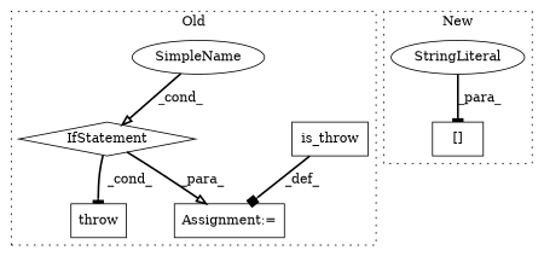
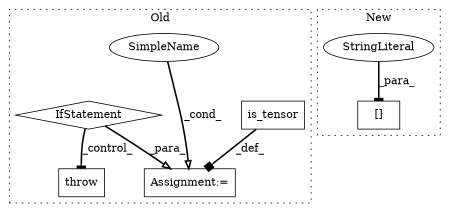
  digraph {
    node [shape=box]
    edge [arrowhead=onormal style=bold]
-   n1 [a=32 l="10,1" label=is_throw s="11002,11017"]
+   n1 [a=32 l="10,1" label=is_tensor s="11002,11017"]
    n2 [a=25 l="4,2" label=IfStatement s="10991,11018" shape=diamond]
    n3 [a=7 l=1 label="Assignment:=" s=11099]
    n4 [a=42 label=SimpleName shape=ellipse]
    n5 [a=53 l=6 label=throw s=11028]
    n6 [a=2 l="7,1" label="[]" s="11233,11255"]
    n7 [a=45 l=15 label=StringLiteral s=11240 shape=ellipse]
    subgraph cluster_1 {
      label=Old
      style=dotted
      n1
      n2
      n3
      n4
      n5
    }
    subgraph cluster_2 {
      label=New
      style=dotted
      n6
      n7
    }
    n1 -> n3 [arrowhead=box label=_def_]
    n2 -> n3 [label=_para_]
-   n2 -> n5 [arrowhead=tee label=_cond_]
-   n4 -> n2 [label=_cond_]
+   n2 -> n5 [arrowhead=tee label=_control_]
+   n4 -> n3 [label=_cond_]
    n7 -> n6 [arrowhead=tee label=_para_]
  }
